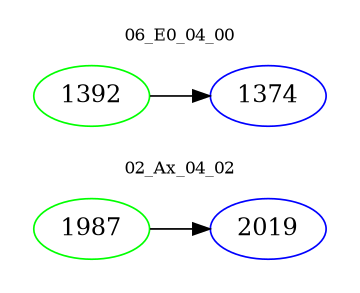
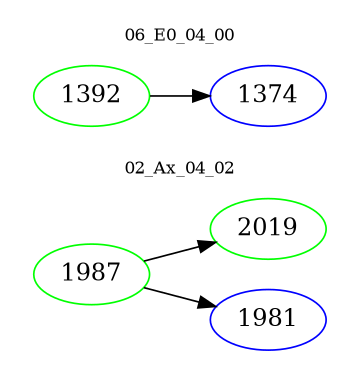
  digraph {
    rankdir=LR
    node [color=blue]
    edge [color=black]
    n1 [color=green label=1987]
-   n3 [label=2019]
+   n2 [label=1981]
+   n3 [color=green label=2019]
    n4 [color=green label=1392]
    n5 [label=1374]
    subgraph cluster_1 {
      color=white
      fontsize=10
      label="02_Ax_04_02"
      n1
+     n2
      n3
    }
    subgraph cluster_2 {
      color=white
      fontsize=10
      label="06_E0_04_00"
      n4
      n5
    }
+   n1 -> n2
    n1 -> n3
    n4 -> n5
  }
